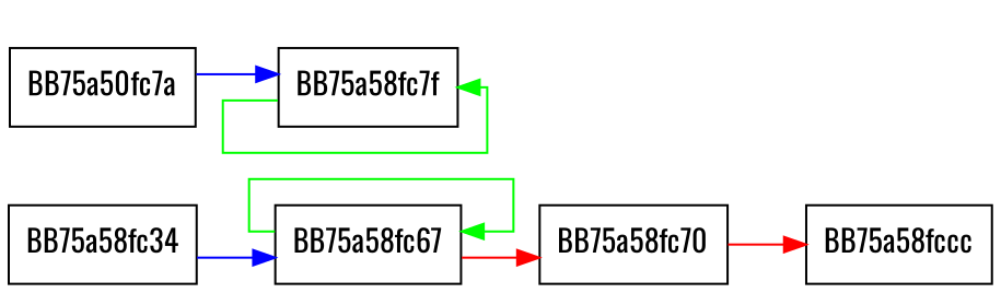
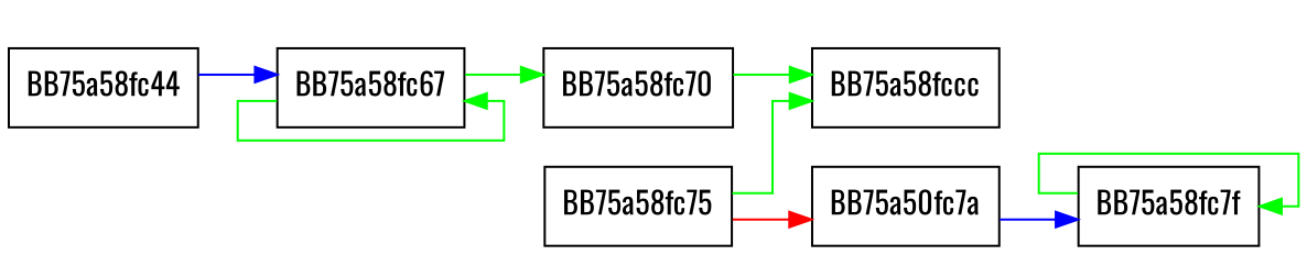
  digraph {
    fontname=Oswald
    rankdir=LR
    splines=ortho
    node [fontname=Oswald shape=box]
    edge [color=green fontname=Oswald]
-   BB75a58fc44 [label=BB75a58fc34]
+   BB75a58fc44
    BB75a58fc67
    BB75a58fc70
    BB75a58fccc
+   BB75a58fc75
    n6 [label=BB75a50fc7a]
    BB75a58fc7f
    BB75a58fc44 -> BB75a58fc67 [color=blue]
    BB75a58fc67 -> BB75a58fc67
-   BB75a58fc67 -> BB75a58fc70 [color=red]
-   BB75a58fc70 -> BB75a58fccc [color=red]
+   BB75a58fc67 -> BB75a58fc70
+   BB75a58fc70 -> BB75a58fccc
+   BB75a58fc75 -> BB75a58fccc
+   BB75a58fc75 -> n6 [color=red]
    n6 -> BB75a58fc7f [color=blue]
    BB75a58fc7f -> BB75a58fc7f
  }
